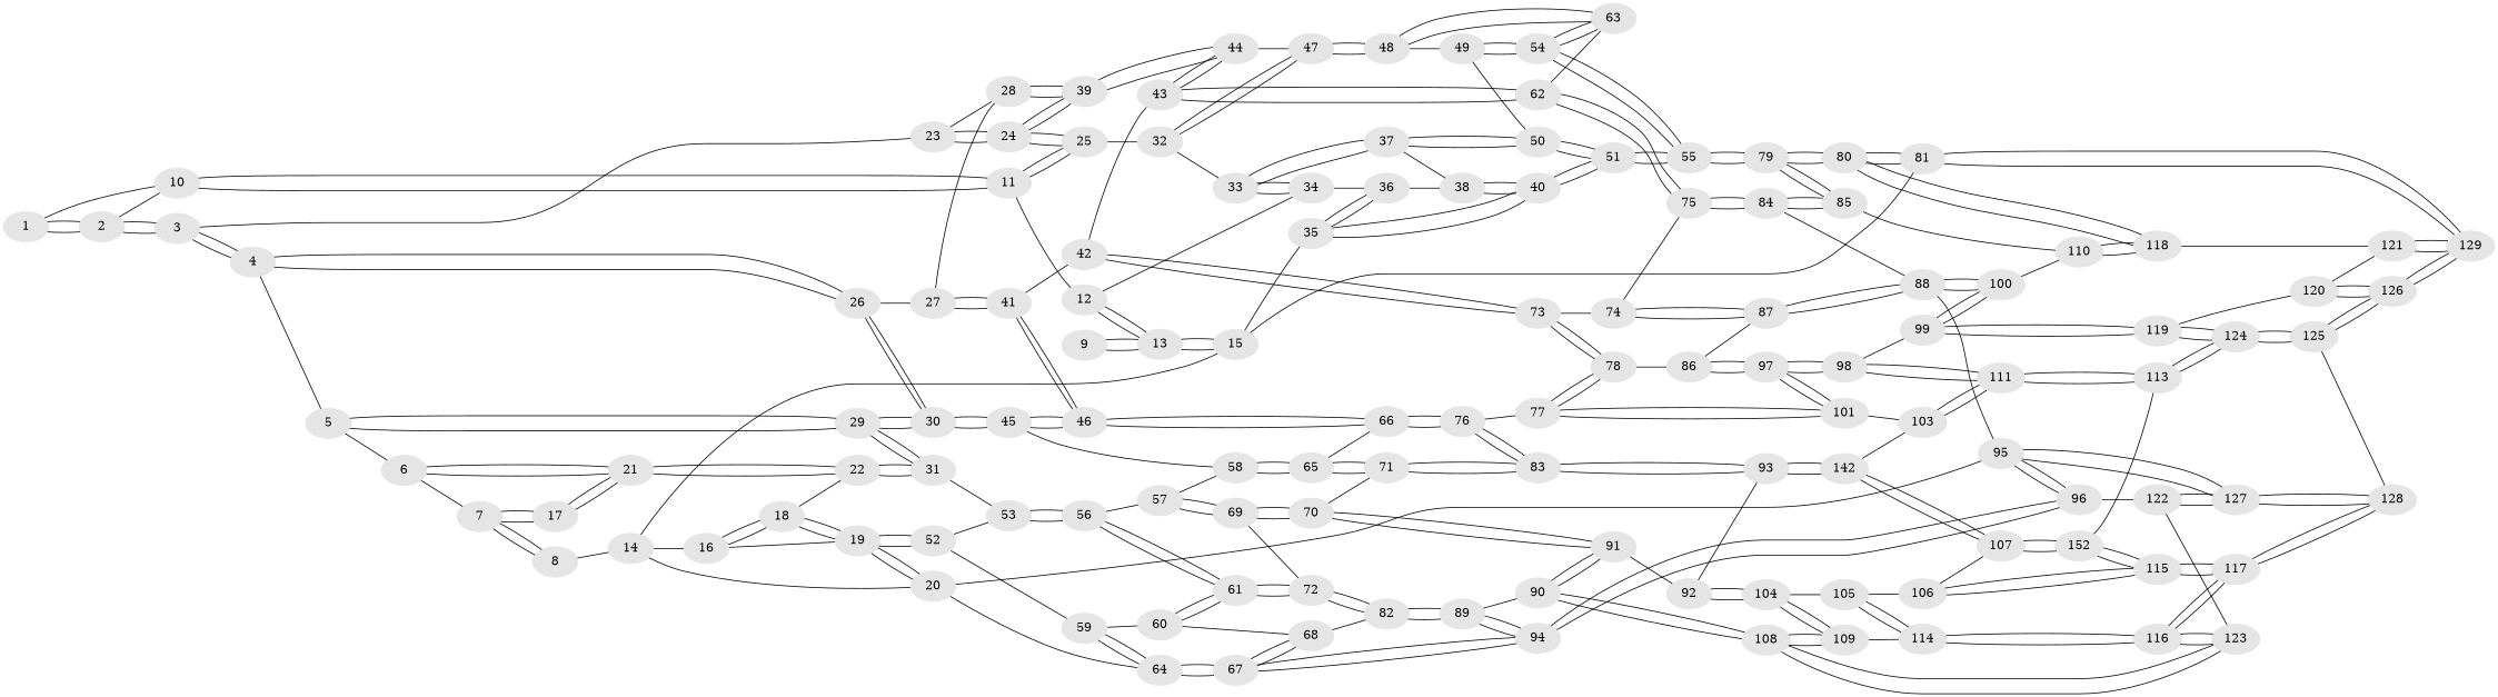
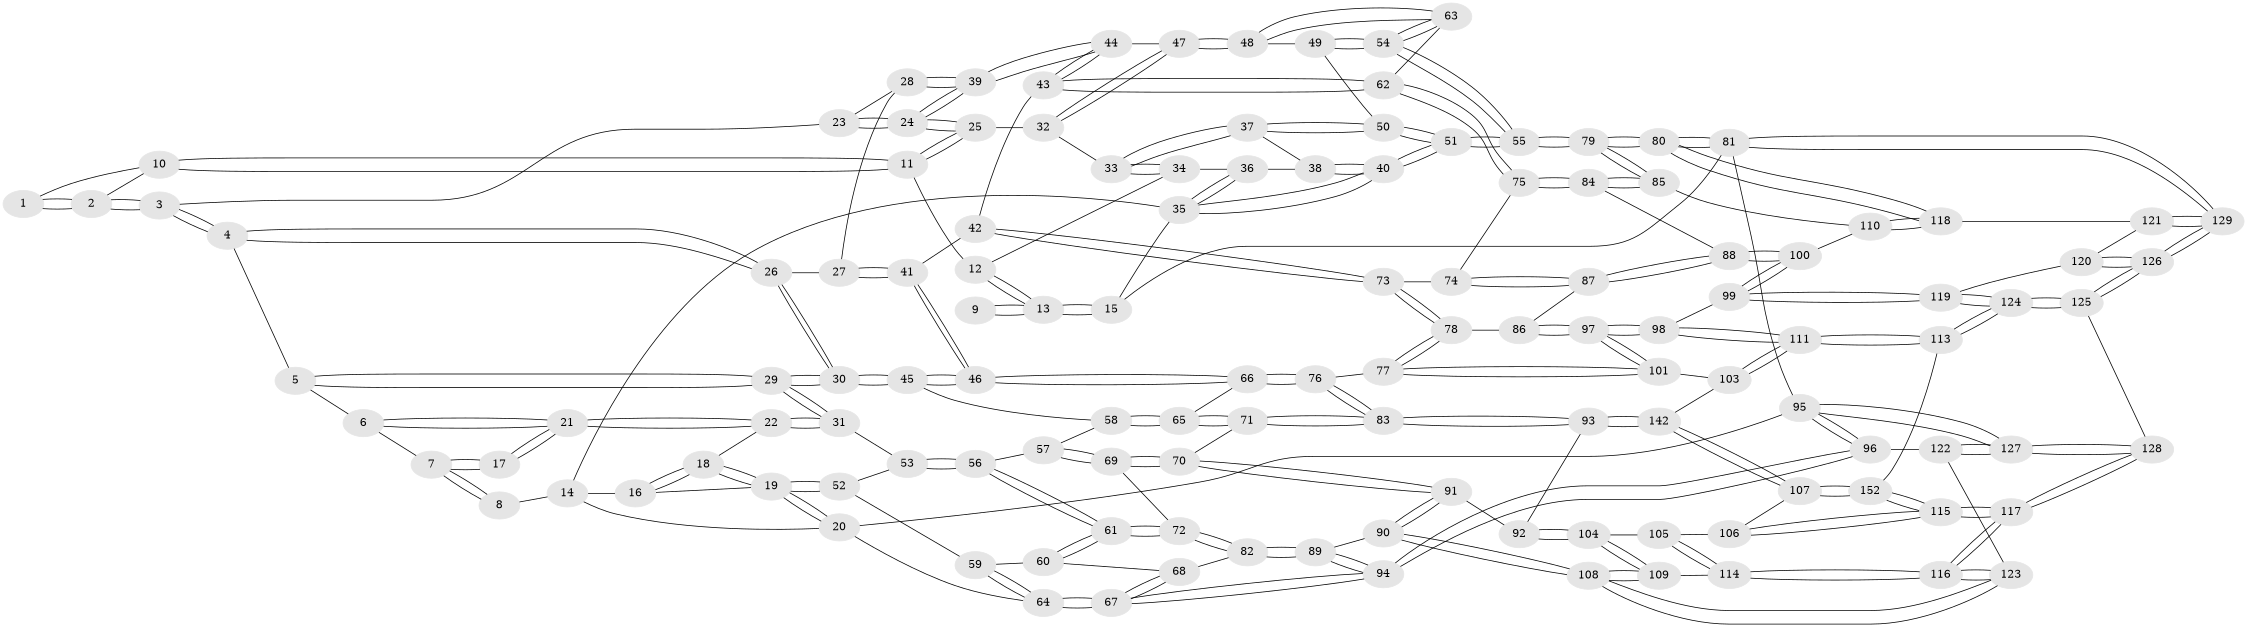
  graph {
    rankdir=LR
    node [color=gray90 style=filled]
    1
    2
    10
    3
    11
    4
    23
    5
    26
    24
    28
    6
    29
    27
    30
    7
    21
    31
    8
    17
    22
    14
    9
    13
    15
    16
    20
    12
    25
    34
    32
    36
    35
    81
    18
    19
    64
    95
    40
    129
    52
    53
    59
    67
    96
    127
    39
    44
    33
    47
    41
    45
    42
    46
    58
    56
    37
    48
    38
    50
    51
    55
    43
    73
    66
    62
    74
    78
    63
    75
    65
    76
    49
    54
    79
    60
    57
    61
    80
    85
    69
    72
    70
    71
    68
    82
    84
    94
    83
    77
    89
    91
    92
    93
    87
    86
    88
    101
    103
    97
    118
    110
    121
    90
    n105 [label=142]
    100
    98
    108
    109
    123
    104
    105
    107
    122
    128
    99
    111
    119
    113
    124
    120
    n122 [label=152]
    106
    114
    115
    116
    117
    125
    126
    1 -- 2
    1 -- 2
    1 -- 10
    2 -- 10
    2 -- 3
    2 -- 3
    10 -- 11
    10 -- 11
    3 -- 4
    3 -- 4
    3 -- 23
    11 -- 12
    11 -- 25
    11 -- 25
    4 -- 5
    4 -- 26
    4 -- 26
    23 -- 24
    23 -- 24
    23 -- 28
    5 -- 6
    5 -- 29
    5 -- 29
    26 -- 27
    26 -- 30
    26 -- 30
    24 -- 25
    24 -- 25
    24 -- 39
    24 -- 39
    28 -- 39
    28 -- 39
    6 -- 7
    6 -- 21
    6 -- 21
    29 -- 30
    29 -- 30
    29 -- 31
    29 -- 31
    27 -- 28
    27 -- 41
    27 -- 41
    30 -- 45
    30 -- 45
    7 -- 8
    7 -- 8
    7 -- 17
    7 -- 17
    21 -- 22
    21 -- 22
    31 -- 53
    8 -- 14
    17 -- 21
    17 -- 21
    22 -- 31
    22 -- 31
-   14 -- 15
+   14 -- 35
    14 -- 16
    14 -- 20
    9 -- 13
    9 -- 13
    13 -- 15
    13 -- 15
    15 -- 35
    15 -- 81
    16 -- 18
    16 -- 18
    16 -- 19
    20 -- 64
    20 -- 95
    12 -- 13
    12 -- 13
    12 -- 34
    25 -- 32
    34 -- 36
    32 -- 33
    32 -- 47
    32 -- 47
    36 -- 38
    35 -- 36
    35 -- 36
    35 -- 40
    35 -- 40
-   88 -- 95
+   81 -- 95
    81 -- 129
    81 -- 129
    18 -- 22
    18 -- 19
    18 -- 19
    19 -- 20
    19 -- 20
    19 -- 52
    19 -- 52
    64 -- 67
    64 -- 67
    95 -- 96
    95 -- 96
    95 -- 127
    95 -- 127
    40 -- 51
    40 -- 51
    52 -- 53
    52 -- 59
    53 -- 56
    53 -- 56
    59 -- 64
    59 -- 64
    59 -- 60
    67 -- 68
    67 -- 68
    67 -- 94
    67 -- 94
    96 -- 122
    127 -- 128
    127 -- 128
    39 -- 44
    39 -- 44
    44 -- 47
    33 -- 34
    33 -- 34
    33 -- 37
    33 -- 37
    47 -- 48
    47 -- 48
    41 -- 42
    41 -- 46
    41 -- 46
    45 -- 46
    45 -- 46
    45 -- 58
    42 -- 43
    42 -- 73
    42 -- 73
    46 -- 66
    46 -- 66
    58 -- 65
    58 -- 65
    56 -- 57
    56 -- 61
    56 -- 61
    37 -- 38
    37 -- 50
    37 -- 50
    48 -- 63
    48 -- 63
    48 -- 49
    38 -- 40
    38 -- 40
    50 -- 51
    50 -- 51
    51 -- 55
    51 -- 55
    55 -- 79
    55 -- 79
    43 -- 44
    43 -- 44
    43 -- 62
    43 -- 62
    73 -- 74
    73 -- 78
    73 -- 78
    66 -- 76
    66 -- 76
    62 -- 63
    62 -- 75
    62 -- 75
    74 -- 75
    74 -- 87
    74 -- 87
    78 -- 86
    75 -- 84
    75 -- 84
    65 -- 66
    65 -- 71
    65 -- 71
    76 -- 83
    76 -- 83
    76 -- 77
    49 -- 50
    49 -- 54
    49 -- 54
    54 -- 55
    54 -- 55
    54 -- 63
    54 -- 63
    79 -- 80
    79 -- 80
    79 -- 85
    79 -- 85
    60 -- 61
    60 -- 61
    60 -- 68
    57 -- 58
    57 -- 69
    57 -- 69
    61 -- 72
    61 -- 72
    80 -- 81
    80 -- 81
    80 -- 118
    80 -- 118
    85 -- 110
    69 -- 72
    69 -- 70
    69 -- 70
    72 -- 82
    72 -- 82
    70 -- 71
    70 -- 91
    70 -- 91
    71 -- 83
    71 -- 83
    68 -- 82
    82 -- 89
    82 -- 89
    84 -- 85
    84 -- 85
    84 -- 88
    94 -- 96
    94 -- 96
    83 -- 93
    83 -- 93
    77 -- 78
    77 -- 78
    77 -- 101
    77 -- 101
    89 -- 94
    89 -- 94
    89 -- 90
    91 -- 92
    92 -- 93
    92 -- 104
    92 -- 104
    93 -- n105
    93 -- n105
    87 -- 88
    87 -- 88
    86 -- 87
    86 -- 97
    86 -- 97
    88 -- 100
    88 -- 100
    101 -- 103
    103 -- 111
    103 -- 111
    97 -- 101
    97 -- 101
    97 -- 98
    97 -- 98
    118 -- 121
    110 -- 118
    110 -- 118
    121 -- 129
    121 -- 129
    90 -- 91
    90 -- 91
    90 -- 108
    90 -- 108
    n105 -- 103
    n105 -- 107
    n105 -- 107
    100 -- 110
    98 -- 99
    98 -- 111
    98 -- 111
    108 -- 109
    108 -- 109
    108 -- 123
    108 -- 123
    109 -- 114
    104 -- 109
    104 -- 109
    104 -- 105
    105 -- 106
    105 -- 114
    105 -- 114
    107 -- n122
    107 -- n122
    122 -- 127
    122 -- 127
    122 -- 123
    99 -- 100
    99 -- 100
    99 -- 119
    99 -- 119
    111 -- 113
    111 -- 113
    119 -- 124
    119 -- 124
    119 -- 120
    113 -- 124
    113 -- 124
    124 -- 125
    124 -- 125
    120 -- 121
    120 -- 126
    120 -- 126
    n122 -- 113
    n122 -- 115
    n122 -- 115
    106 -- 107
    106 -- 115
    106 -- 115
    114 -- 116
    114 -- 116
    115 -- 117
    115 -- 117
    116 -- 123
    116 -- 123
    116 -- 117
    116 -- 117
    117 -- 128
    117 -- 128
    125 -- 128
    125 -- 126
    125 -- 126
    126 -- 129
    126 -- 129
  }
